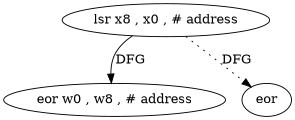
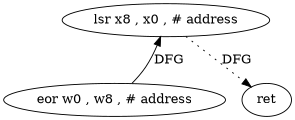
  digraph {
    fontname="DejaVu Serif"
    node [fontname="DejaVu Serif"]
    edge [fontname="DejaVu Serif"]
    n1 [label="lsr x8 , x0 , # address"]
    n2 [label="eor w0 , w8 , # address"]
-   n3 [label=eor]
-   n1 -> n2 [label=DFG style=solid]
+   n3 [label=ret]
+   n2 -> n1 [label=DFG style=solid]
    n1 -> n3 [label=DFG style=dotted]
  }
